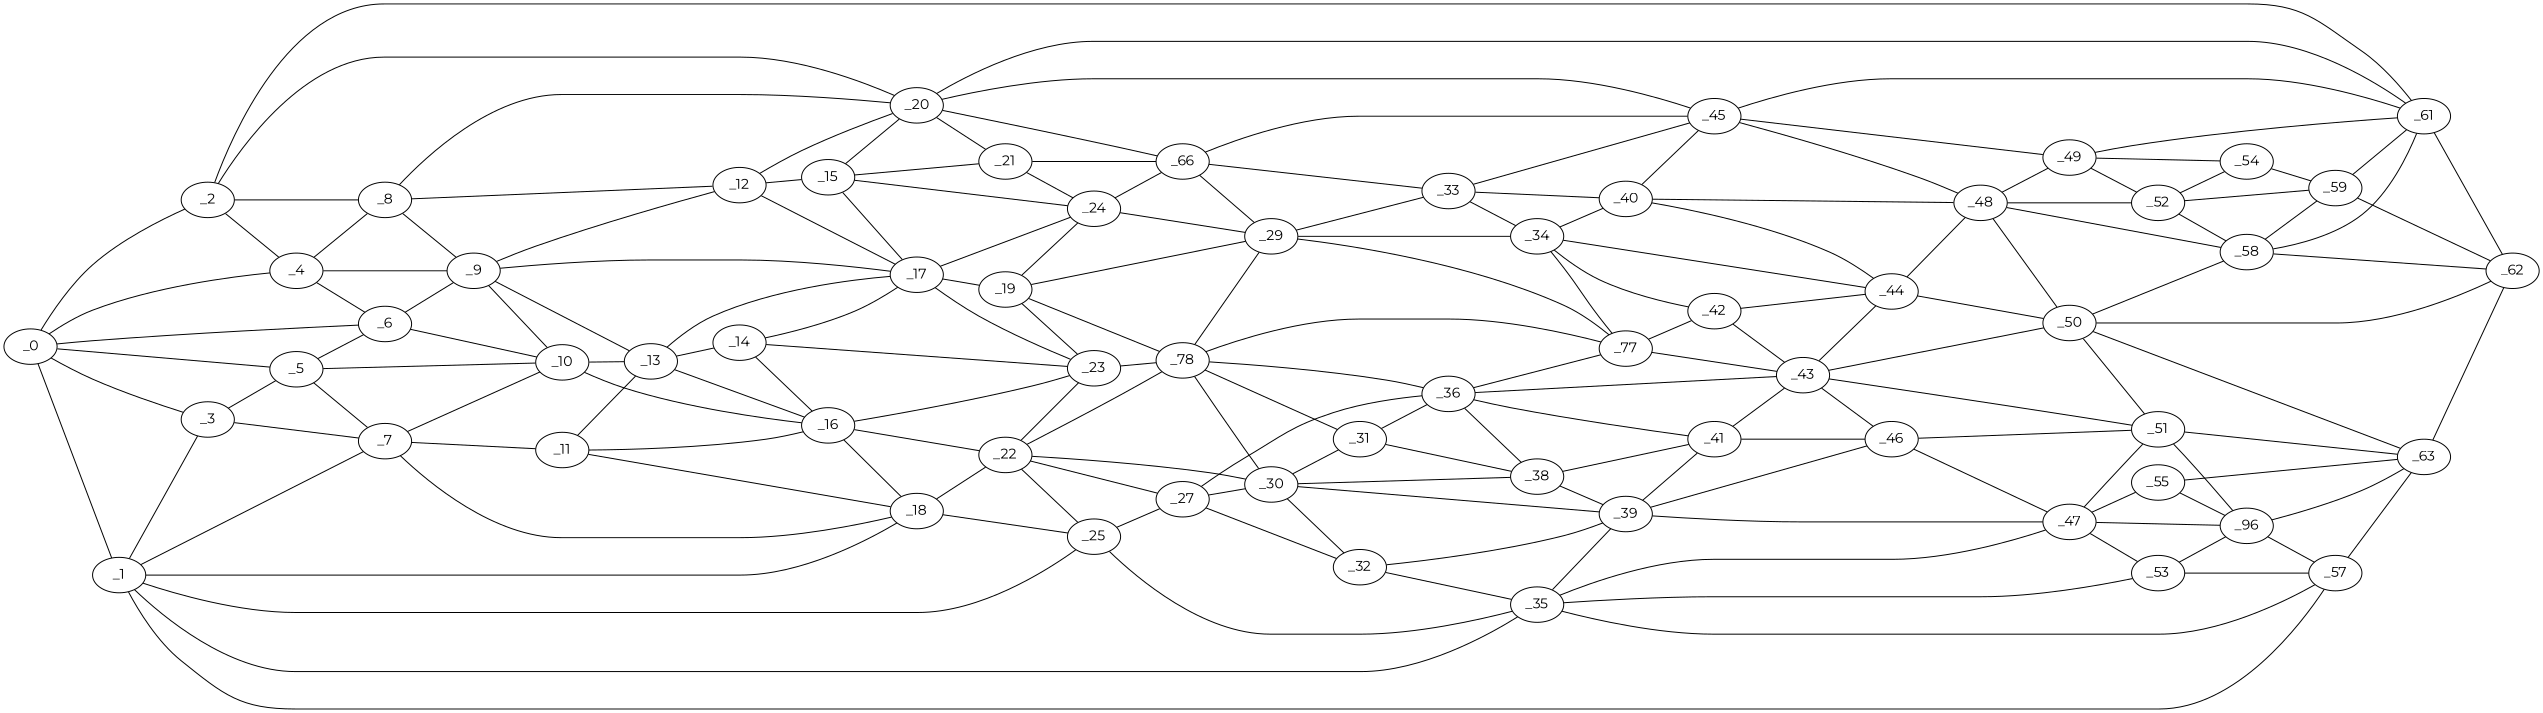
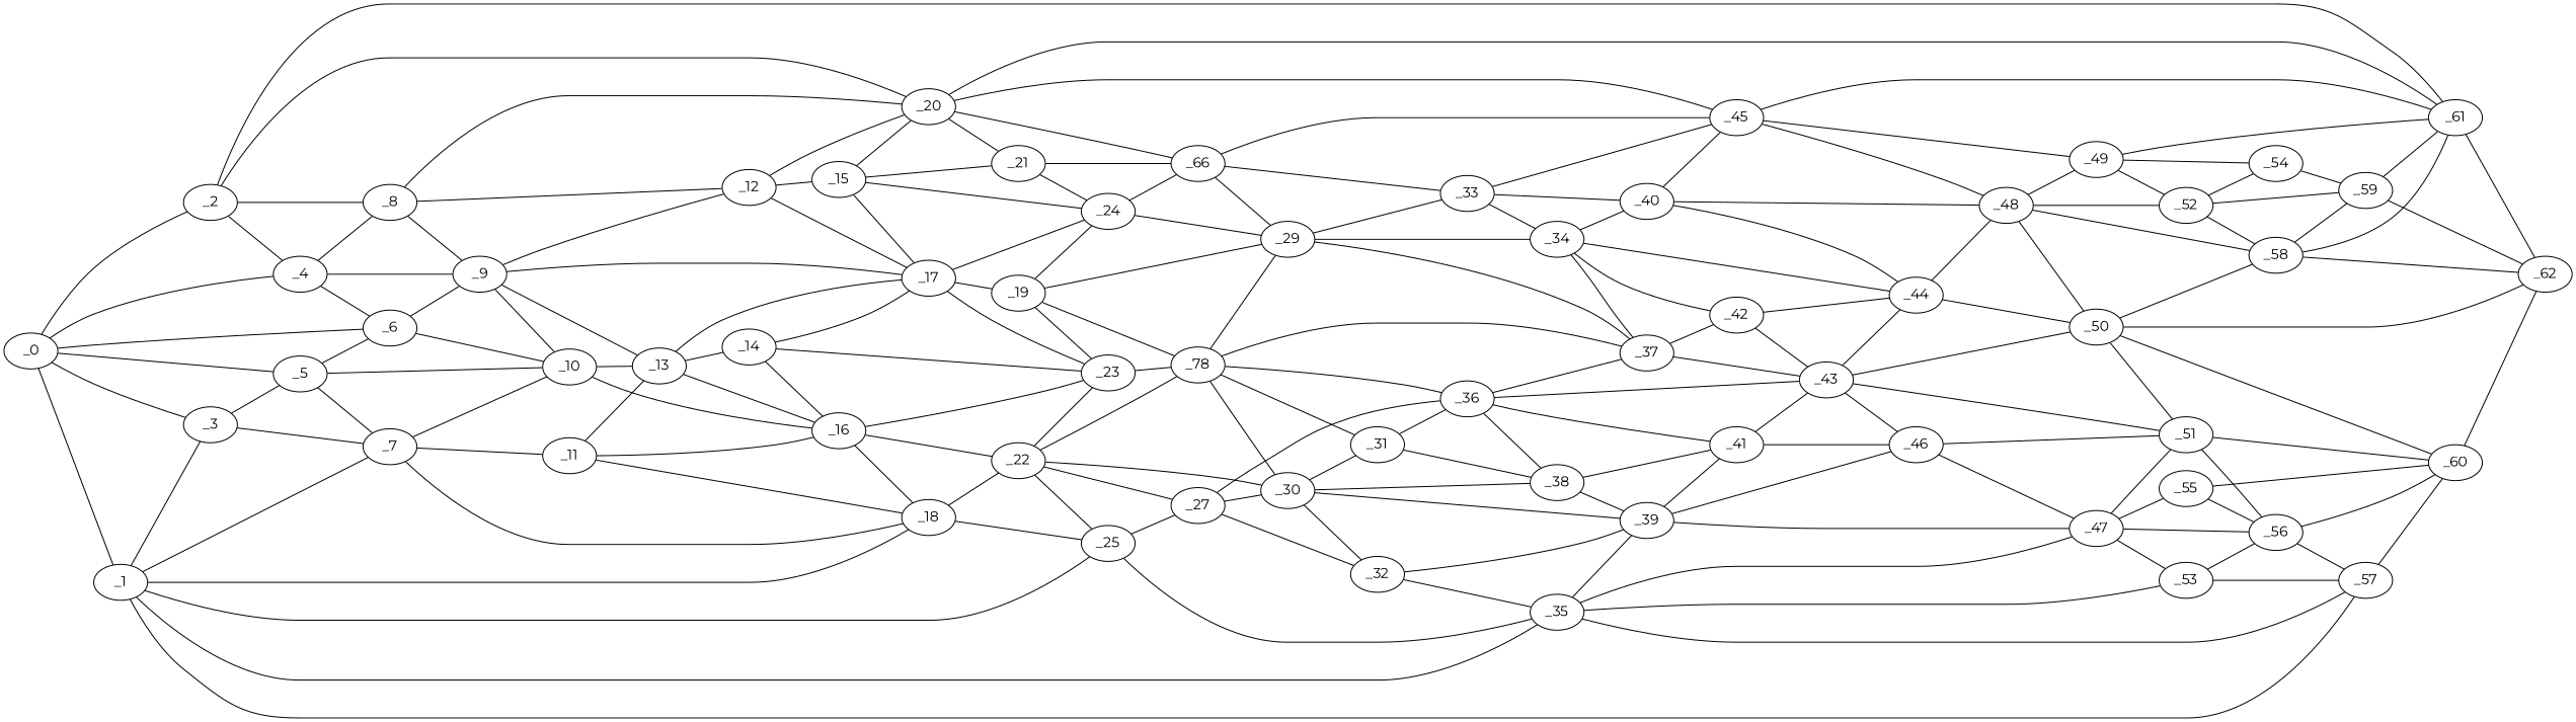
  graph {
    fontname=Montserrat
    rankdir=LR
    node [fontname=Montserrat x=62 y=75]
    edge [fontname=Montserrat valence=2]
    _0 [x=8 y=38]
    _1 [x=9 y=99]
    _2 [x=18 y=20]
    _3 [x=18 y=71]
    _4 [x=25 y=28]
    _5 [x=25 y=64]
    _6 [x=27 y=50]
    _7 [x=31 y=72]
    _18 [x=55 y=96]
    _25 [x=65 y=99]
    _35 [x=83 y=101]
    _57 [x=116 y=107]
    _8 [x=34 y=24]
    _20 [y=24]
    _61 [x=125 y=25]
    _9 [x=38 y=44]
    _10 [x=39 y=64]
    _11 [x=39 y=72]
    _22 [y=73]
    _27 [x=72 y=97]
    _39 [x=88 y=91]
    _47 [x=100 y=95]
    _53 [x=112 y=101]
-   _60 [x=123 label=_63]
+   _60 [x=123]
    _12 [x=48 y=28]
    _21 [y=29]
    n27 [label=_66 x=70 y=25]
    _45 [x=100 y=26]
    _62 [x=125 y=55]
    _13 [x=49 y=60]
    _17 [x=55 y=53]
    _16 [x=54 y=73]
    _23 [x=64 y=60]
    n34 [label=_78 x=73 y=60]
    _30 [x=74]
    _36 [x=86 y=63]
    _32 [x=79 y=95]
    _41 [x=92]
    _46 [x=100 y=76]
    _51 [x=106 y=76]
    _55 [x=114 y=82]
-   _56 [x=115 y=93 label=_96]
+   _56 [x=115 y=93]
    _15 [x=54 y=28]
    _24 [x=65 y=39]
    _29 [x=74 y=39]
    _33 [x=81 y=29]
    _48 [x=105 y=31]
    _49 [x=106 y=26]
    _14 [x=53 y=59]
    _19 [x=61 y=51]
    _31 [x=78 y=68]
-   _37 [x=87 y=54 label=_77]
+   _37 [x=87 y=54]
    _34 [x=82 y=39]
    _38 [x=87]
    _43 [x=93 y=61]
    _42 [x=93 y=55]
    _40 [x=92 y=30]
    _44 [x=98 y=54]
    _50 [x=106 y=53]
    _52 [x=110 y=31]
    _58 [x=118 y=44]
    _54 [x=113 y=26]
    _59 [x=120 y=35]
    _0 -- _1 [valence=1]
    _0 -- _2 [valence=1]
    _0 -- _3
    _0 -- _4 [valence=1]
    _0 -- _5
    _0 -- _6
    _1 -- _3
    _1 -- _7
    _1 -- _18 [valence=1]
    _1 -- _25
    _1 -- _35 [valence=1]
    _1 -- _57 [valence=1]
    _2 -- _4
    _2 -- _8 [valence=1]
    _2 -- _20 [valence=1]
    _2 -- _61 [valence=1]
    _3 -- _5
    _3 -- _7
    _4 -- _6
    _4 -- _8
    _4 -- _9
    _5 -- _6
    _5 -- _7
    _5 -- _10 [valence=1]
    _6 -- _9 [valence=1]
    _6 -- _10
    _7 -- _18
    _7 -- _10
    _7 -- _11
    _18 -- _25
    _18 -- _22 [valence=1]
    _25 -- _35
    _25 -- _27 [valence=1]
    _35 -- _57 [valence=1]
    _35 -- _39 [valence=1]
    _35 -- _47
    _35 -- _53 [valence=1]
    _57 -- _60 [valence=1]
    _8 -- _20 [valence=1]
    _8 -- _9 [valence=1]
    _8 -- _12
    _20 -- _61 [valence=1]
    _20 -- _21
    _20 -- n27
    _20 -- _45
    _61 -- _62 [valence=1]
    _9 -- _10 [valence=1]
    _9 -- _12
    _9 -- _13
    _9 -- _17
    _10 -- _13
    _10 -- _16
    _11 -- _18
    _11 -- _13
    _11 -- _16 [valence=1]
    _22 -- _25
    _22 -- _27
    _22 -- _23
    _22 -- n34 [valence=1]
    _22 -- _30
    _27 -- _30 [valence=1]
    _27 -- _36
    _27 -- _32 [valence=1]
    _39 -- _47
    _39 -- _41 [valence=1]
    _39 -- _46
    _47 -- _53 [valence=1]
    _47 -- _51
    _47 -- _55 [valence=1]
    _47 -- _56
    _53 -- _57
    _53 -- _56
    _60 -- _62 [valence=1]
    _12 -- _20
    _12 -- _17
    _12 -- _15 [valence=1]
    _21 -- n27
    _21 -- _24
    n27 -- _45 [valence=1]
    n27 -- _29 [valence=1]
    n27 -- _33
    _45 -- _61 [valence=1]
    _45 -- _48
    _45 -- _49
    _13 -- _17
    _13 -- _16
    _13 -- _14
    _17 -- _23
    _17 -- _24
    _17 -- _19
    _16 -- _18
    _16 -- _22 [valence=1]
    _16 -- _23
    _23 -- n34
    n34 -- _30 [valence=1]
    n34 -- _36 [valence=1]
    n34 -- _29
    n34 -- _31
    n34 -- _37
    _30 -- _39
    _30 -- _32
    _30 -- _31
    _30 -- _38 [valence=1]
    _36 -- _41 [valence=1]
    _36 -- _37
    _36 -- _38
    _36 -- _43
    _32 -- _35
    _32 -- _39 [valence=1]
    _41 -- _46 [valence=1]
    _41 -- _43
    _46 -- _47 [valence=1]
    _46 -- _51
    _51 -- _60
    _51 -- _56
    _55 -- _60 [valence=1]
    _55 -- _56
    _56 -- _57 [valence=1]
    _56 -- _60
    _15 -- _20 [valence=1]
    _15 -- _21
    _15 -- _17
    _15 -- _24 [valence=1]
    _24 -- n27
    _24 -- _29 [valence=1]
    _29 -- _33
    _29 -- _37
    _29 -- _34 [valence=1]
    _33 -- _45 [valence=1]
    _33 -- _34
    _33 -- _40
    _48 -- _49
    _48 -- _50
    _48 -- _52
    _48 -- _58 [valence=1]
    _49 -- _61 [valence=1]
    _49 -- _52
    _49 -- _54
    _14 -- _17
    _14 -- _16
    _14 -- _23
    _19 -- _23
    _19 -- n34 [valence=1]
    _19 -- _24
    _19 -- _29
    _31 -- _36
    _31 -- _38
    _37 -- _43
    _37 -- _42
    _34 -- _37
    _34 -- _42 [valence=1]
    _34 -- _40
    _34 -- _44
    _38 -- _39
    _38 -- _41
    _43 -- _46 [valence=1]
    _43 -- _51
    _43 -- _44
    _43 -- _50
    _42 -- _43 [valence=1]
    _42 -- _44
    _40 -- _45
    _40 -- _48 [valence=1]
    _40 -- _44
    _44 -- _48 [valence=1]
    _44 -- _50 [valence=1]
    _50 -- _60
    _50 -- _62
    _50 -- _51
    _50 -- _58
    _52 -- _58 [valence=1]
    _52 -- _54
    _52 -- _59
    _58 -- _61
    _58 -- _62 [valence=1]
    _58 -- _59
    _54 -- _59
    _59 -- _61 [valence=1]
    _59 -- _62
  }
